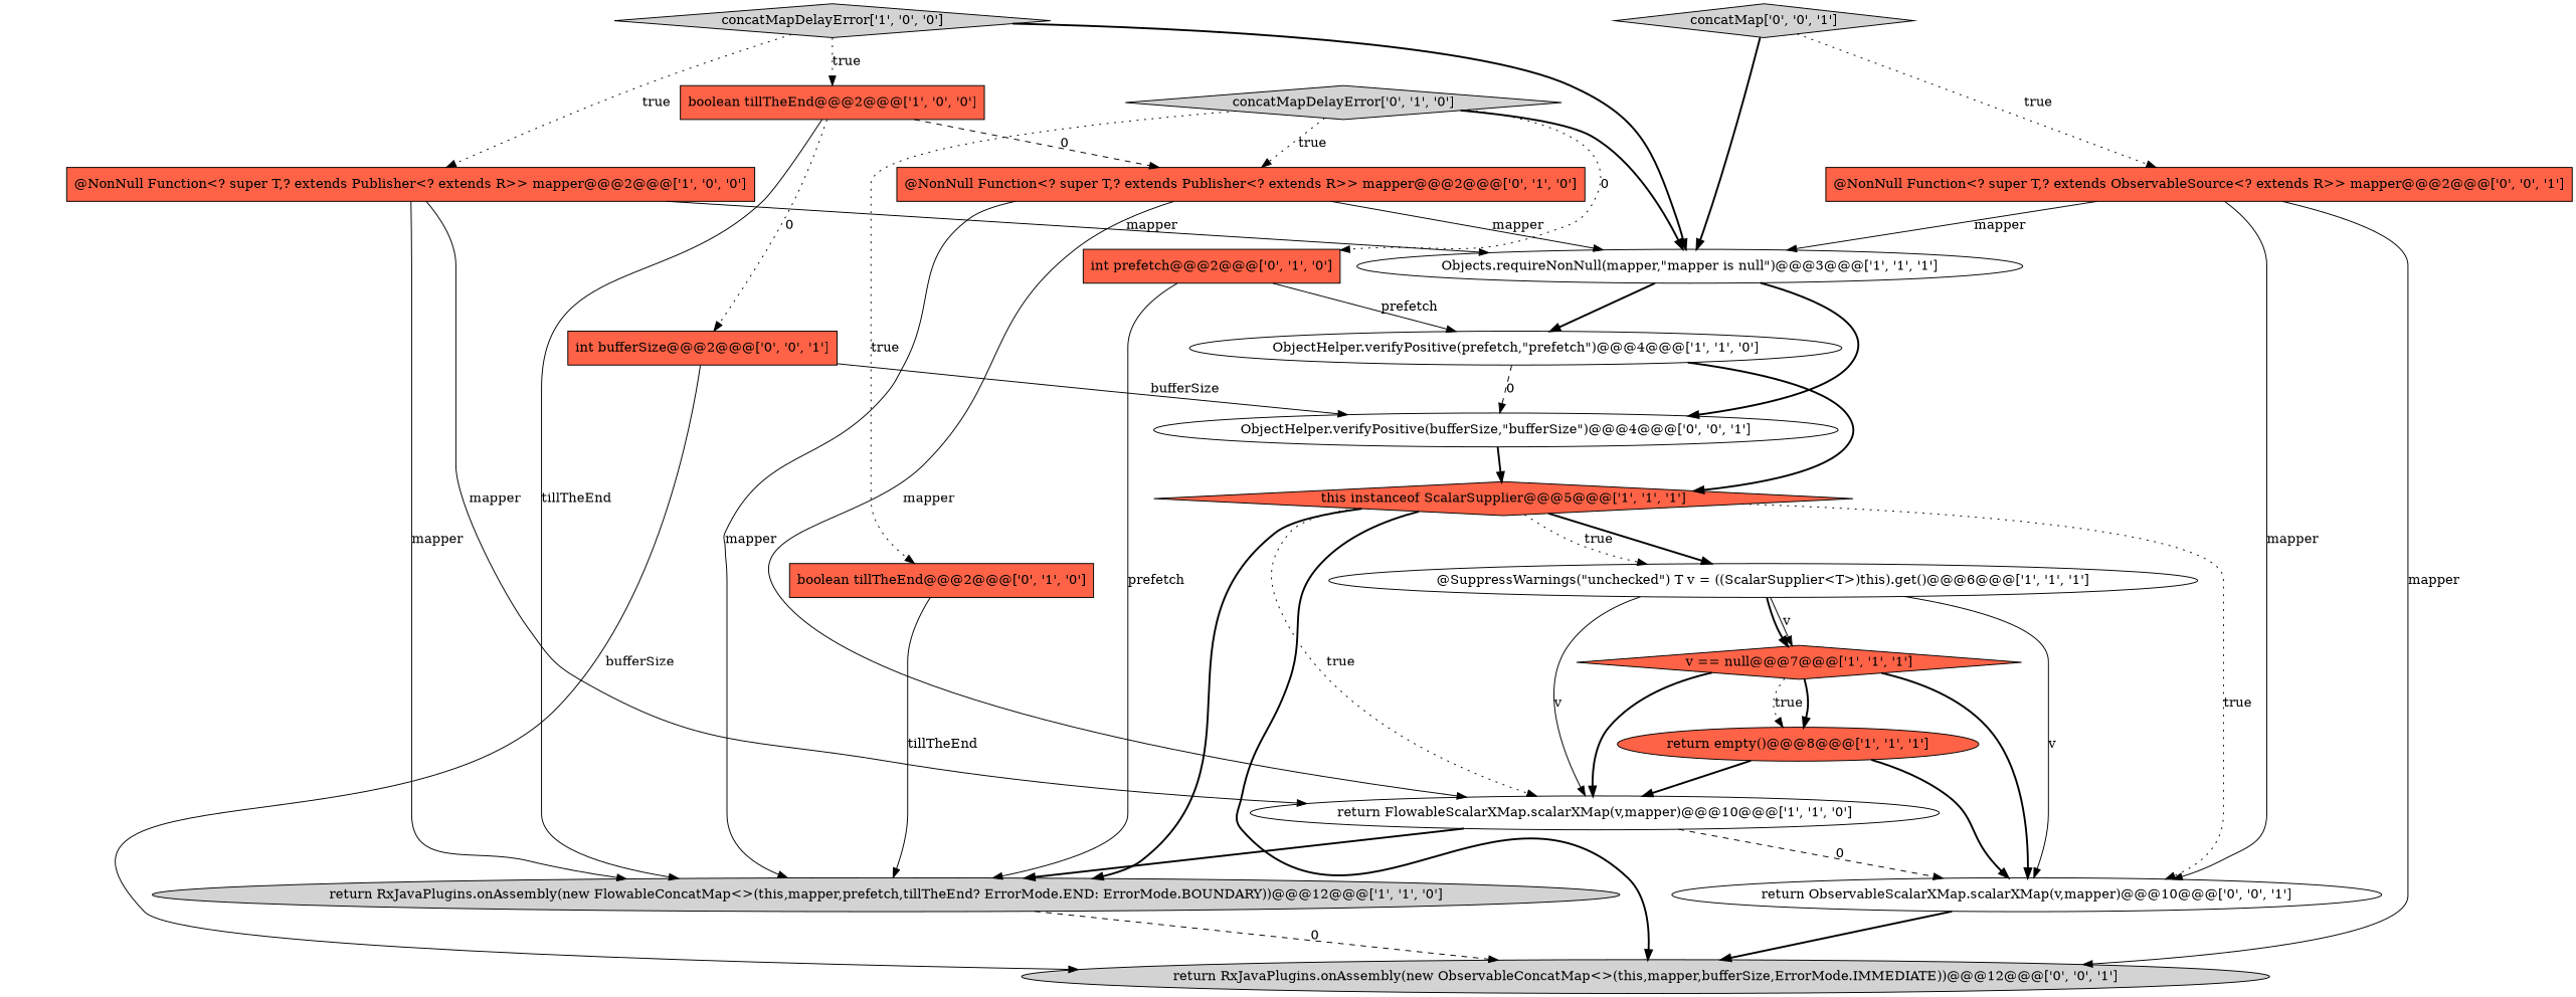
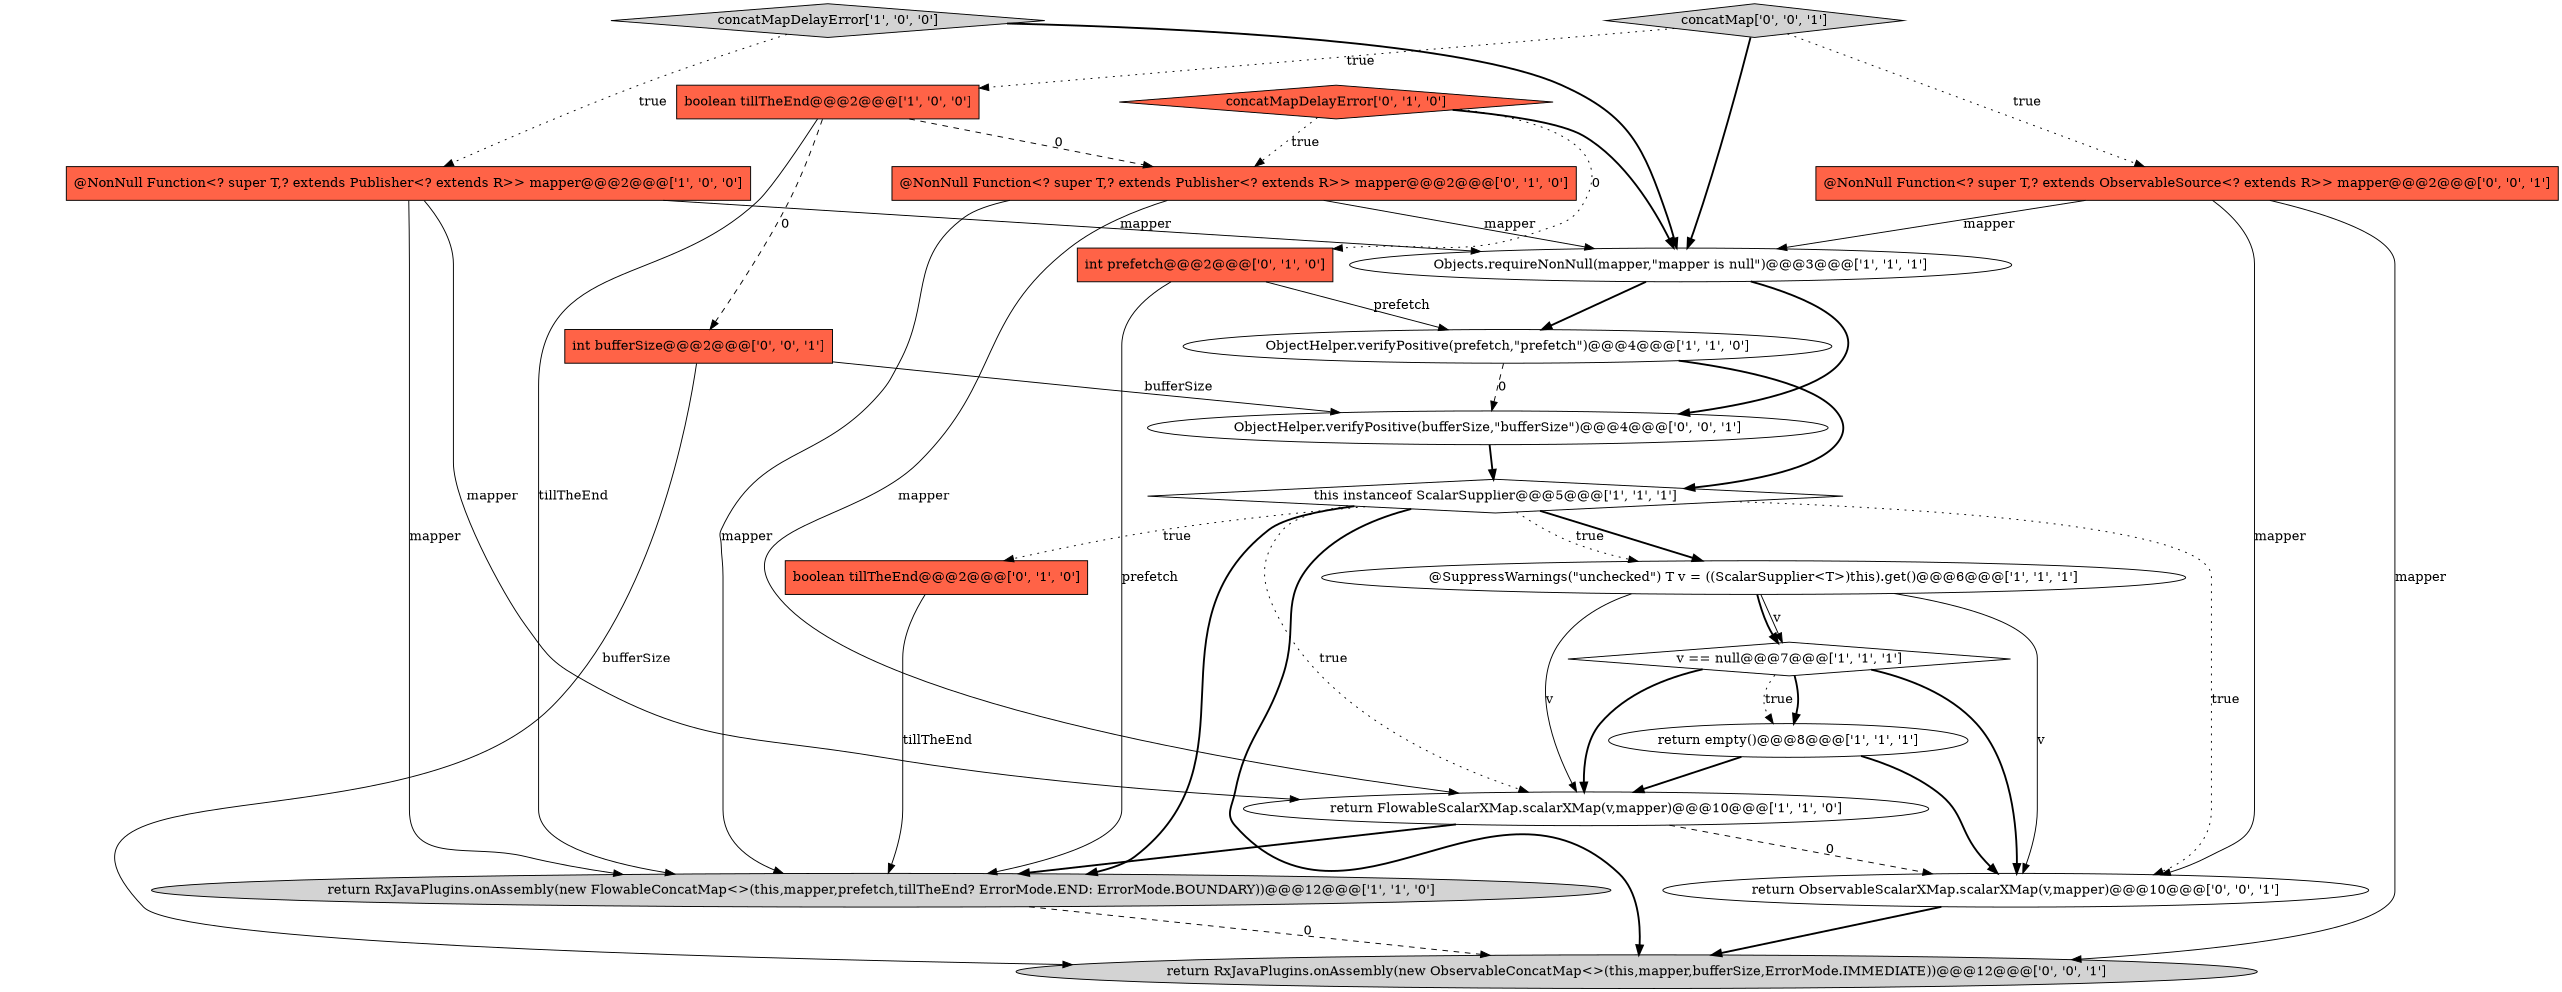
  digraph {
    node [fillcolor=white shape=ellipse style=filled]
    edge [style=solid]
    n1 [fillcolor=tomato label="boolean tillTheEnd@@@2@@@['1', '0', '0']" shape=box]
    n2 [fillcolor=tomato label="int bufferSize@@@2@@@['0', '0', '1']" shape=box]
    n3 [fillcolor=lightgray label="return RxJavaPlugins.onAssembly(new FlowableConcatMap<>(this,mapper,prefetch,tillTheEnd? ErrorMode.END: ErrorMode.BOUNDARY))@@@12@@@['1', '1', '0']"]
    n4 [fillcolor=tomato label="@NonNull Function<? super T,? extends Publisher<? extends R>> mapper@@@2@@@['0', '1', '0']" shape=box]
    n5 [fillcolor=lightgray label="return RxJavaPlugins.onAssembly(new ObservableConcatMap<>(this,mapper,bufferSize,ErrorMode.IMMEDIATE))@@@12@@@['0', '0', '1']"]
    n6 [label="ObjectHelper.verifyPositive(bufferSize,\"bufferSize\")@@@4@@@['0', '0', '1']"]
    n7 [label="Objects.requireNonNull(mapper,\"mapper is null\")@@@3@@@['1', '1', '1']"]
    n8 [label="return FlowableScalarXMap.scalarXMap(v,mapper)@@@10@@@['1', '1', '0']"]
-   n9 [fillcolor=tomato label="this instanceof ScalarSupplier@@@5@@@['1', '1', '1']" shape=diamond]
+   n9 [label="this instanceof ScalarSupplier@@@5@@@['1', '1', '1']" shape=diamond]
    n10 [label="return ObservableScalarXMap.scalarXMap(v,mapper)@@@10@@@['0', '0', '1']"]
    n11 [fillcolor=lightgray label="concatMapDelayError['1', '0', '0']" shape=diamond]
    n12 [fillcolor=tomato label="@NonNull Function<? super T,? extends Publisher<? extends R>> mapper@@@2@@@['1', '0', '0']" shape=box]
    n13 [label="ObjectHelper.verifyPositive(prefetch,\"prefetch\")@@@4@@@['1', '1', '0']"]
-   n14 [fillcolor=lightgray label="concatMapDelayError['0', '1', '0']" shape=diamond]
+   n14 [fillcolor=tomato label="concatMapDelayError['0', '1', '0']" shape=diamond]
    n15 [fillcolor=tomato label="boolean tillTheEnd@@@2@@@['0', '1', '0']" shape=box]
    n16 [fillcolor=tomato label="int prefetch@@@2@@@['0', '1', '0']" shape=box]
-   n17 [fillcolor=tomato label="return empty()@@@8@@@['1', '1', '1']"]
+   n17 [label="return empty()@@@8@@@['1', '1', '1']"]
    n18 [label="@SuppressWarnings(\"unchecked\") T v = ((ScalarSupplier<T>)this).get()@@@6@@@['1', '1', '1']"]
-   n19 [fillcolor=tomato label="v == null@@@7@@@['1', '1', '1']" shape=diamond]
+   n19 [label="v == null@@@7@@@['1', '1', '1']" shape=diamond]
    n20 [fillcolor=tomato label="@NonNull Function<? super T,? extends ObservableSource<? extends R>> mapper@@@2@@@['0', '0', '1']" shape=box]
    n21 [fillcolor=lightgray label="concatMap['0', '0', '1']" shape=diamond]
-   n1 -> n2 [label=0 style=dotted]
+   n1 -> n2 [label=0 style=dashed]
    n1 -> n3 [label=tillTheEnd]
    n1 -> n4 [label=0 style=dashed]
    n2 -> n5 [label=bufferSize]
    n2 -> n6 [label=bufferSize]
    n3 -> n5 [label=0 style=dashed]
    n4 -> n3 [label=mapper]
    n4 -> n7 [label=mapper]
    n4 -> n8 [label=mapper]
    n6 -> n9 [style=bold]
    n7 -> n6 [style=bold]
    n7 -> n13 [style=bold]
    n8 -> n3 [style=bold]
    n8 -> n10 [label=0 style=dashed]
    n9 -> n3 [style=bold]
    n9 -> n5 [style=bold]
    n9 -> n8 [label=true style=dotted]
    n9 -> n10 [label=true style=dotted]
    n9 -> n18 [style=bold]
    n9 -> n18 [label=true style=dotted]
    n10 -> n5 [style=bold]
-   n11 -> n1 [label=true style=dotted]
+   n21 -> n1 [label=true style=dotted]
    n11 -> n7 [style=bold]
    n11 -> n12 [label=true style=dotted]
    n12 -> n3 [label=mapper]
    n12 -> n7 [label=mapper]
    n12 -> n8 [label=mapper]
    n13 -> n6 [label=0 style=dashed]
    n13 -> n9 [style=bold]
    n14 -> n4 [label=true style=dotted]
    n14 -> n7 [style=bold]
-   n14 -> n15 [label=true style=dotted]
+   n9 -> n15 [label=true style=dotted]
    n14 -> n16 [label=0 style=dotted]
    n15 -> n3 [label=tillTheEnd]
    n16 -> n3 [label=prefetch]
    n16 -> n13 [label=prefetch]
    n17 -> n8 [style=bold]
    n17 -> n10 [style=bold]
    n18 -> n8 [label=v]
    n18 -> n10 [label=v]
    n18 -> n19 [style=bold]
    n18 -> n19 [label=v]
    n19 -> n8 [style=bold]
    n19 -> n10 [style=bold]
    n19 -> n17 [style=bold]
    n19 -> n17 [label=true style=dotted]
    n20 -> n5 [label=mapper]
    n20 -> n7 [label=mapper]
    n20 -> n10 [label=mapper]
    n21 -> n7 [style=bold]
    n21 -> n20 [label=true style=dotted]
  }
